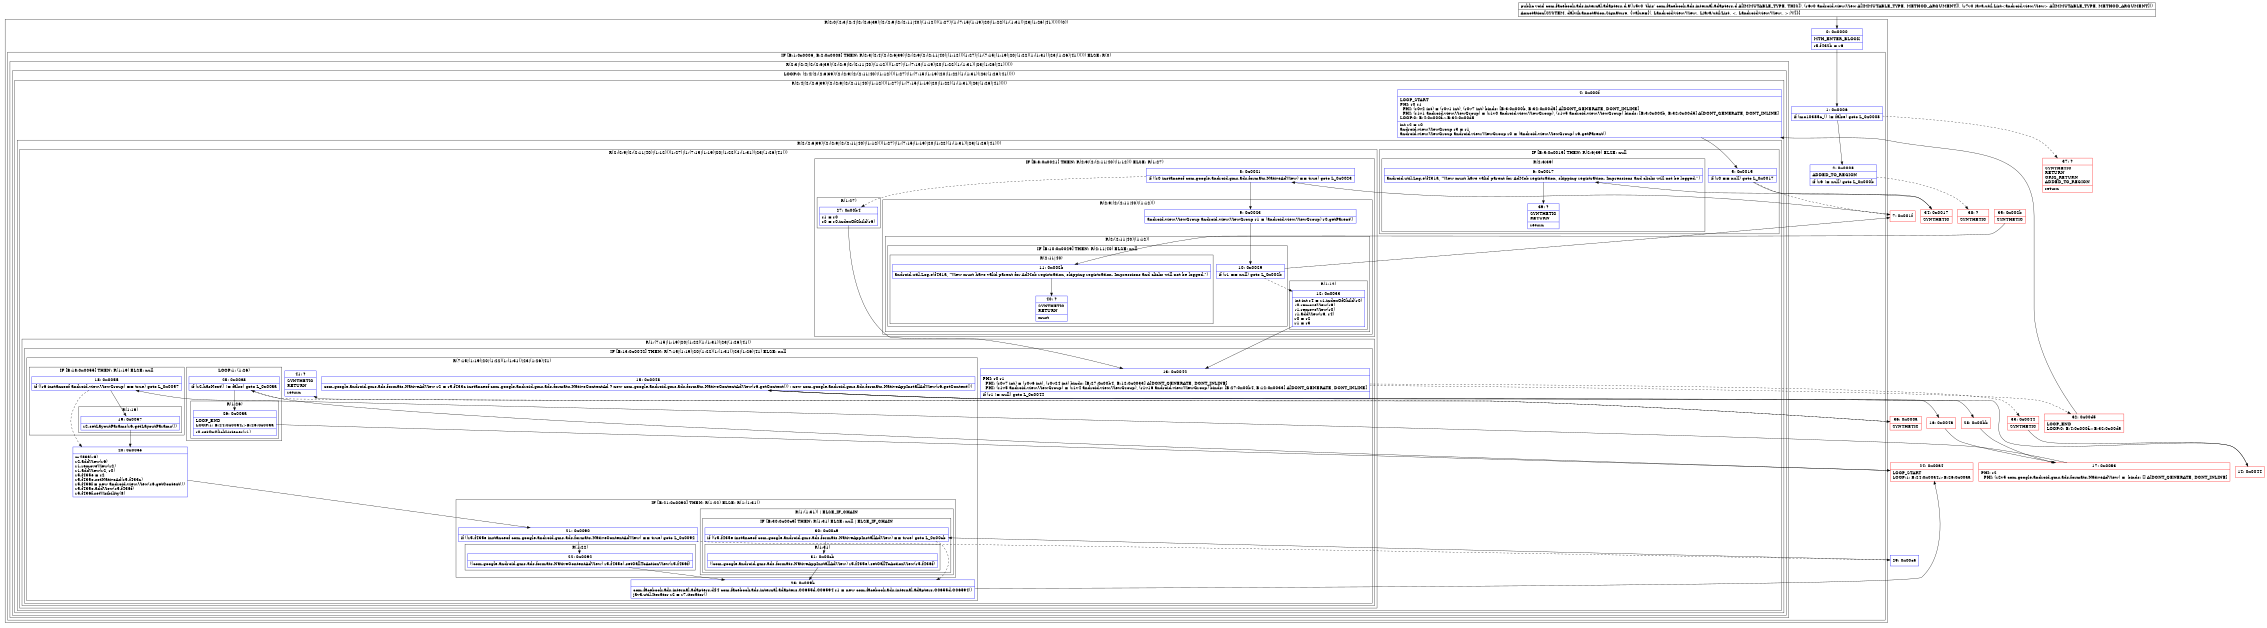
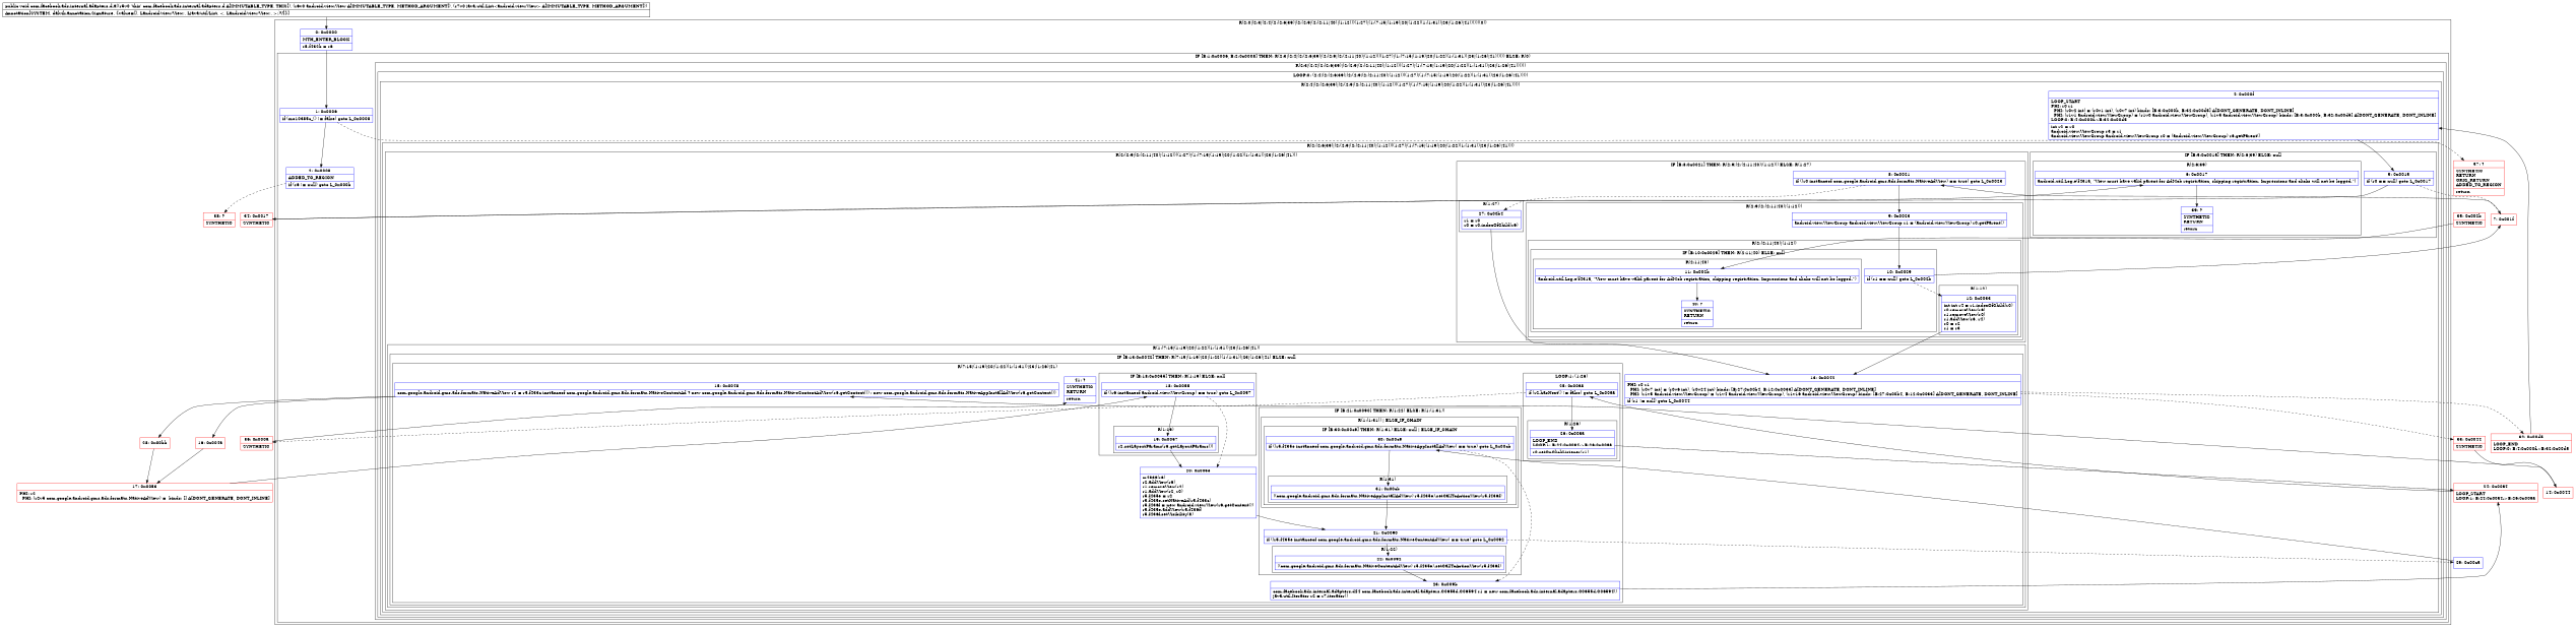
  digraph {
    node [color=blue shape=record]
    n1 [label="{6\:\ 0x0017|android.util.Log.e(f431a, \"View must have valid parent for AdMob registration, skipping registration. Impressions and clicks will not be logged.\")\l}"]
    n2 [label="{39\:\ ?|SYNTHETIC\lRETURN\l|return\l}"]
    n3 [label="{5\:\ 0x0015|if (r0 == null) goto L_0x0017\l}"]
    n4 [label="{11\:\ 0x002b|android.util.Log.e(f431a, \"View must have valid parent for AdMob registration, skipping registration. Impressions and clicks will not be logged.\")\l}"]
-   n5 [label="{40\:\ ?|SYNTHETIC\lRETURN\l|must\l}"]
+   n5 [label="{40\:\ ?|SYNTHETIC\lRETURN\l|return\l}"]
    n6 [label="{10\:\ 0x0029|if (r1 == null) goto L_0x002b\l}"]
    n7 [label="{12\:\ 0x0033|int int r4 = r1.indexOfChild(r0)\lr0.removeView(r6)\lr1.removeView(r0)\lr1.addView(r6, r4)\lr0 = r2\lr1 = r3\l}"]
    n8 [label="{9\:\ 0x0023|android.view.ViewGroup android.view.ViewGroup r1 = (android.view.ViewGroup) r0.getParent()\l}"]
    n9 [label="{27\:\ 0x00b4|r1 = r0\lr0 = r0.indexOfChild(r6)\l}"]
    n10 [label="{8\:\ 0x0021|if ((r0 instanceof com.google.android.gms.ads.formats.NativeAdView) == true) goto L_0x0023\l}"]
    n11 [label="{19\:\ 0x0057|r2.setLayoutParams(r6.getLayoutParams())\l}"]
    n12 [label="{18\:\ 0x0055|if ((r6 instanceof android.view.ViewGroup) == true) goto L_0x0057\l}"]
    n13 [label="{26\:\ 0x00aa|LOOP_END\lLOOP:1: B:24:0x00a4\-\>B:26:0x00aa\l|r0.setOnClickListener(r1)\l}"]
    n14 [label="{25\:\ 0x00a8|if (r2.hasNext() != false) goto L_0x00aa\l}"]
    n15 [label="{22\:\ 0x0092|((com.google.android.gms.ads.formats.NativeContentAdView) r5.f435e).setCallToActionView(r5.f436f)\l}"]
    n16 [label="{31\:\ 0x00cb|((com.google.android.gms.ads.formats.NativeAppInstallAdView) r5.f435e).setCallToActionView(r5.f436f)\l}"]
    n17 [label="{30\:\ 0x00c9|if ((r5.f435e instanceof com.google.android.gms.ads.formats.NativeAppInstallAdView) == true) goto L_0x00cb\l}"]
    n18 [label="{21\:\ 0x0090|if ((r5.f435e instanceof com.google.android.gms.ads.formats.NativeContentAdView) == true) goto L_0x0092\l}"]
    n19 [label="{15\:\ 0x0048|com.google.android.gms.ads.formats.NativeAdView r2 = r5.f433c instanceof com.google.android.gms.ads.formats.NativeContentAd ? new com.google.android.gms.ads.formats.NativeContentAdView(r6.getContext()) : new com.google.android.gms.ads.formats.NativeAppInstallAdView(r6.getContext())\l}"]
    n20 [label="{20\:\ 0x005e|m483a(r6)\lr2.addView(r6)\lr1.removeView(r2)\lr1.addView(r2, r0)\lr5.f435e = r2\lr5.f435e.setNativeAd(r5.f433c)\lr5.f436f = new android.view.View(r6.getContext())\lr5.f435e.addView(r5.f436f)\lr5.f436f.setVisibility(8)\l}"]
    n21 [label="{23\:\ 0x009b|com.facebook.ads.internal.adapters.d$4 com.facebook.ads.internal.adapters.C0655d.C06594 r1 = new com.facebook.ads.internal.adapters.C0655d.C06594()\ljava.util.Iterator r2 = r7.iterator()\l}"]
    n22 [label="{41\:\ ?|SYNTHETIC\lRETURN\l|return\l}"]
    n23 [label="{13\:\ 0x0042|PHI: r0 r1 \l  PHI: (r0v7 int) = (r0v6 int), (r0v24 int) binds: [B:27:0x00b4, B:12:0x0033] A[DONT_GENERATE, DONT_INLINE]\l  PHI: (r1v5 android.view.ViewGroup) = (r1v4 android.view.ViewGroup), (r1v16 android.view.ViewGroup) binds: [B:27:0x00b4, B:12:0x0033] A[DONT_GENERATE, DONT_INLINE]\l|if (r1 != null) goto L_0x0044\l}"]
    n24 [label="{4\:\ 0x000f|LOOP_START\lPHI: r0 r1 \l  PHI: (r0v2 int) = (r0v1 int), (r0v7 int) binds: [B:3:0x000b, B:32:0x00d5] A[DONT_GENERATE, DONT_INLINE]\l  PHI: (r1v1 android.view.ViewGroup) = (r1v0 android.view.ViewGroup), (r1v5 android.view.ViewGroup) binds: [B:3:0x000b, B:32:0x00d5] A[DONT_GENERATE, DONT_INLINE]\lLOOP:0: B:4:0x000f\-\>B:32:0x00d5\l|int r2 = r0\landroid.view.ViewGroup r3 = r1\landroid.view.ViewGroup android.view.ViewGroup r0 = (android.view.ViewGroup) r6.getParent()\l}"]
    n25 [label="{1\:\ 0x0006|if (mo10385c_() != false) goto L_0x0008\l}"]
    n26 [label="{2\:\ 0x0008|ADDED_TO_REGION\l|if (r6 != null) goto L_0x000b\l}"]
    n27 [label="{0\:\ 0x0000|MTH_ENTER_BLOCK\l|r5.f432b = r6\l}"]
    n28 [color=red label="{7\:\ 0x001f}"]
    n29 [color=red label="{34\:\ 0x0017|SYNTHETIC\l}"]
    n30 [color=red label="{24\:\ 0x00a4|LOOP_START\lLOOP:1: B:24:0x00a4\-\>B:26:0x00aa\l}"]
    n31 [color=red label="{36\:\ 0x000a|SYNTHETIC\l}"]
    n32 [label="{29\:\ 0x00c5}"]
    n33 [color=red label="{16\:\ 0x004a}"]
    n34 [color=red label="{28\:\ 0x00bb}"]
    n35 [color=red label="{32\:\ 0x00d5|LOOP_END\lLOOP:0: B:4:0x000f\-\>B:32:0x00d5\l}"]
    n36 [color=red label="{33\:\ 0x0044|SYNTHETIC\l}"]
    n37 [color=red label="{37\:\ ?|SYNTHETIC\lRETURN\lORIG_RETURN\lADDED_TO_REGION\l|return\l}"]
    n38 [color=red label="{38\:\ ?|SYNTHETIC\l}"]
    n39 [color=red label="{35\:\ 0x002b|SYNTHETIC\l}"]
    n40 [color=red label="{14\:\ 0x0044}"]
    n41 [color=red label="{17\:\ 0x0053|PHI: r2 \l  PHI: (r2v5 com.google.android.gms.ads.formats.NativeAdView) =  binds: [] A[DONT_GENERATE, DONT_INLINE]\l}"]
    n42 [label="{public void com.facebook.ads.internal.adapters.d.a((r5v0 'this' com.facebook.ads.internal.adapters.d A[IMMUTABLE_TYPE, THIS]), (r6v0 android.view.View A[IMMUTABLE_TYPE, METHOD_ARGUMENT]), (r7v0 java.util.List\<android.view.View\> A[IMMUTABLE_TYPE, METHOD_ARGUMENT]))  | Annotation[SYSTEM, dalvik.annotation.Signature, \{value=[(, Landroid\/view\/View;, Ljava\/util\/List, \<, Landroid\/view\/View;, \>;)V]\}]\l}" color=""]
    subgraph cluster_1 {
      label="R(2:0|(2:3|(2:4|(2:(2:6|39)|(2:(2:9|(2:(2:11|40)|(1:12)))(1:27)|(1:(7:15|(1:19)|20|(1:22)(1:(1:31))|23|(1:26)|41))))))(0))"
      n27
      subgraph cluster_2 {
        label="IF [B:1:0x0006, B:2:0x0008] THEN: R(2:3|(2:4|(2:(2:6|39)|(2:(2:9|(2:(2:11|40)|(1:12)))(1:27)|(1:(7:15|(1:19)|20|(1:22)(1:(1:31))|23|(1:26)|41)))))) ELSE: R(0)"
        n25
        n26
        subgraph cluster_3 {
          label="R(2:3|(2:4|(2:(2:6|39)|(2:(2:9|(2:(2:11|40)|(1:12)))(1:27)|(1:(7:15|(1:19)|20|(1:22)(1:(1:31))|23|(1:26)|41))))))"
          subgraph cluster_4 {
            label="LOOP:0: (2:4|(2:(2:6|39)|(2:(2:9|(2:(2:11|40)|(1:12)))(1:27)|(1:(7:15|(1:19)|20|(1:22)(1:(1:31))|23|(1:26)|41)))))"
            subgraph cluster_5 {
              label="R(2:4|(2:(2:6|39)|(2:(2:9|(2:(2:11|40)|(1:12)))(1:27)|(1:(7:15|(1:19)|20|(1:22)(1:(1:31))|23|(1:26)|41)))))"
              n24
              subgraph cluster_6 {
                label="R(2:(2:6|39)|(2:(2:9|(2:(2:11|40)|(1:12)))(1:27)|(1:(7:15|(1:19)|20|(1:22)(1:(1:31))|23|(1:26)|41))))"
                subgraph cluster_7 {
                  label="IF [B:5:0x0015] THEN: R(2:6|39) ELSE: null"
                  n3
                  subgraph cluster_8 {
                    label="R(2:6|39)"
                    n1
                    n2
                  }
                }
                subgraph cluster_9 {
                  label="R(2:(2:9|(2:(2:11|40)|(1:12)))(1:27)|(1:(7:15|(1:19)|20|(1:22)(1:(1:31))|23|(1:26)|41)))"
                  subgraph cluster_10 {
                    label="IF [B:8:0x0021] THEN: R(2:9|(2:(2:11|40)|(1:12))) ELSE: R(1:27)"
                    n10
                    subgraph cluster_11 {
                      label="R(2:9|(2:(2:11|40)|(1:12)))"
                      n8
                      subgraph cluster_12 {
                        label="R(2:(2:11|40)|(1:12))"
                        subgraph cluster_13 {
                          label="IF [B:10:0x0029] THEN: R(2:11|40) ELSE: null"
                          n6
                          subgraph cluster_14 {
                            label="R(2:11|40)"
                            n4
                            n5
                          }
                        }
                        subgraph cluster_15 {
                          label="R(1:12)"
                          n7
                        }
                      }
                    }
                    subgraph cluster_16 {
                      label="R(1:27)"
                      n9
                    }
                  }
                  subgraph cluster_17 {
                    label="R(1:(7:15|(1:19)|20|(1:22)(1:(1:31))|23|(1:26)|41))"
                    subgraph cluster_18 {
                      label="IF [B:13:0x0042] THEN: R(7:15|(1:19)|20|(1:22)(1:(1:31))|23|(1:26)|41) ELSE: null"
                      n23
                      subgraph cluster_19 {
                        label="R(7:15|(1:19)|20|(1:22)(1:(1:31))|23|(1:26)|41)"
                        n19
                        n20
                        n21
                        n22
                        subgraph cluster_20 {
                          label="IF [B:18:0x0055] THEN: R(1:19) ELSE: null"
                          n12
                          subgraph cluster_21 {
                            label="R(1:19)"
                            n11
                          }
                        }
                        subgraph cluster_22 {
                          label="LOOP:1: (1:26)"
                          n14
                          subgraph cluster_23 {
                            label="R(1:26)"
                            n13
                          }
                        }
                        subgraph cluster_24 {
                          label="IF [B:21:0x0090] THEN: R(1:22) ELSE: R(1:(1:31))"
                          n18
                          subgraph cluster_25 {
                            label="R(1:22)"
                            n15
                          }
                          subgraph cluster_26 {
                            label="R(1:(1:31)) | ELSE_IF_CHAIN\l"
                            subgraph cluster_27 {
                              label="IF [B:30:0x00c9] THEN: R(1:31) ELSE: null | ELSE_IF_CHAIN\l"
                              n17
                              subgraph cluster_28 {
                                label="R(1:31)"
                                n16
                              }
                            }
                          }
                        }
                      }
                    }
                  }
                }
              }
            }
          }
        }
        subgraph cluster_29 {
          label="R(0)"
        }
      }
    }
    n1 -> n2
    n3 -> n28 [style=dashed]
    n3 -> n29
    n4 -> n5
    n6 -> n7 [style=dashed]
    n6 -> n28
    n7 -> n23
    n8 -> n6
    n9 -> n23
    n10 -> n8
    n10 -> n9 [style=dashed]
    n11 -> n20
    n12 -> n11
    n12 -> n20 [style=dashed]
    n13 -> n30
    n14 -> n13
    n14 -> n31 [style=dashed]
    n15 -> n21
-   n16 -> n21
+   n16 -> n18
    n17 -> n16
    n17 -> n21 [style=dashed]
    n18 -> n15
    n18 -> n32 [style=dashed]
    n19 -> n33
    n19 -> n34
    n20 -> n18
    n21 -> n30
    n23 -> n35 [style=dashed]
    n23 -> n36 [style=dashed]
    n24 -> n3
    n25 -> n26
    n25 -> n37 [style=dashed]
    n26 -> n38 [style=dashed]
    n27 -> n25
    n28 -> n10
    n29 -> n1
    n30 -> n14
    n31 -> n22
    n32 -> n17
    n33 -> n41
    n34 -> n41
    n35 -> n24
    n36 -> n40
    n39 -> n4
    n40 -> n19
    n41 -> n12
    n42 -> n27
  }
